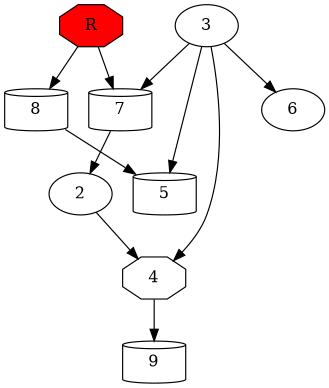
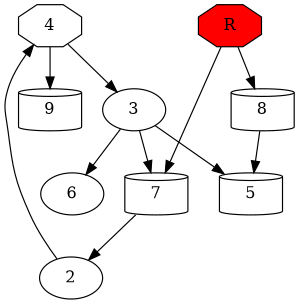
  digraph {
    node [shape=cylinder]
    4 [shape=octagon]
    2 [shape=ellipse]
    3 [shape=ellipse]
    5
    6 [shape=ellipse]
    7
    9
    8
    R [fillcolor="#ff0000" shape=octagon style=filled]
    4 -> 9
    2 -> 4
-   3 -> 4
+   4 -> 3
    3 -> 5
    3 -> 6
    3 -> 7
    7 -> 2
    8 -> 5
    R -> 7
    R -> 8
  }
